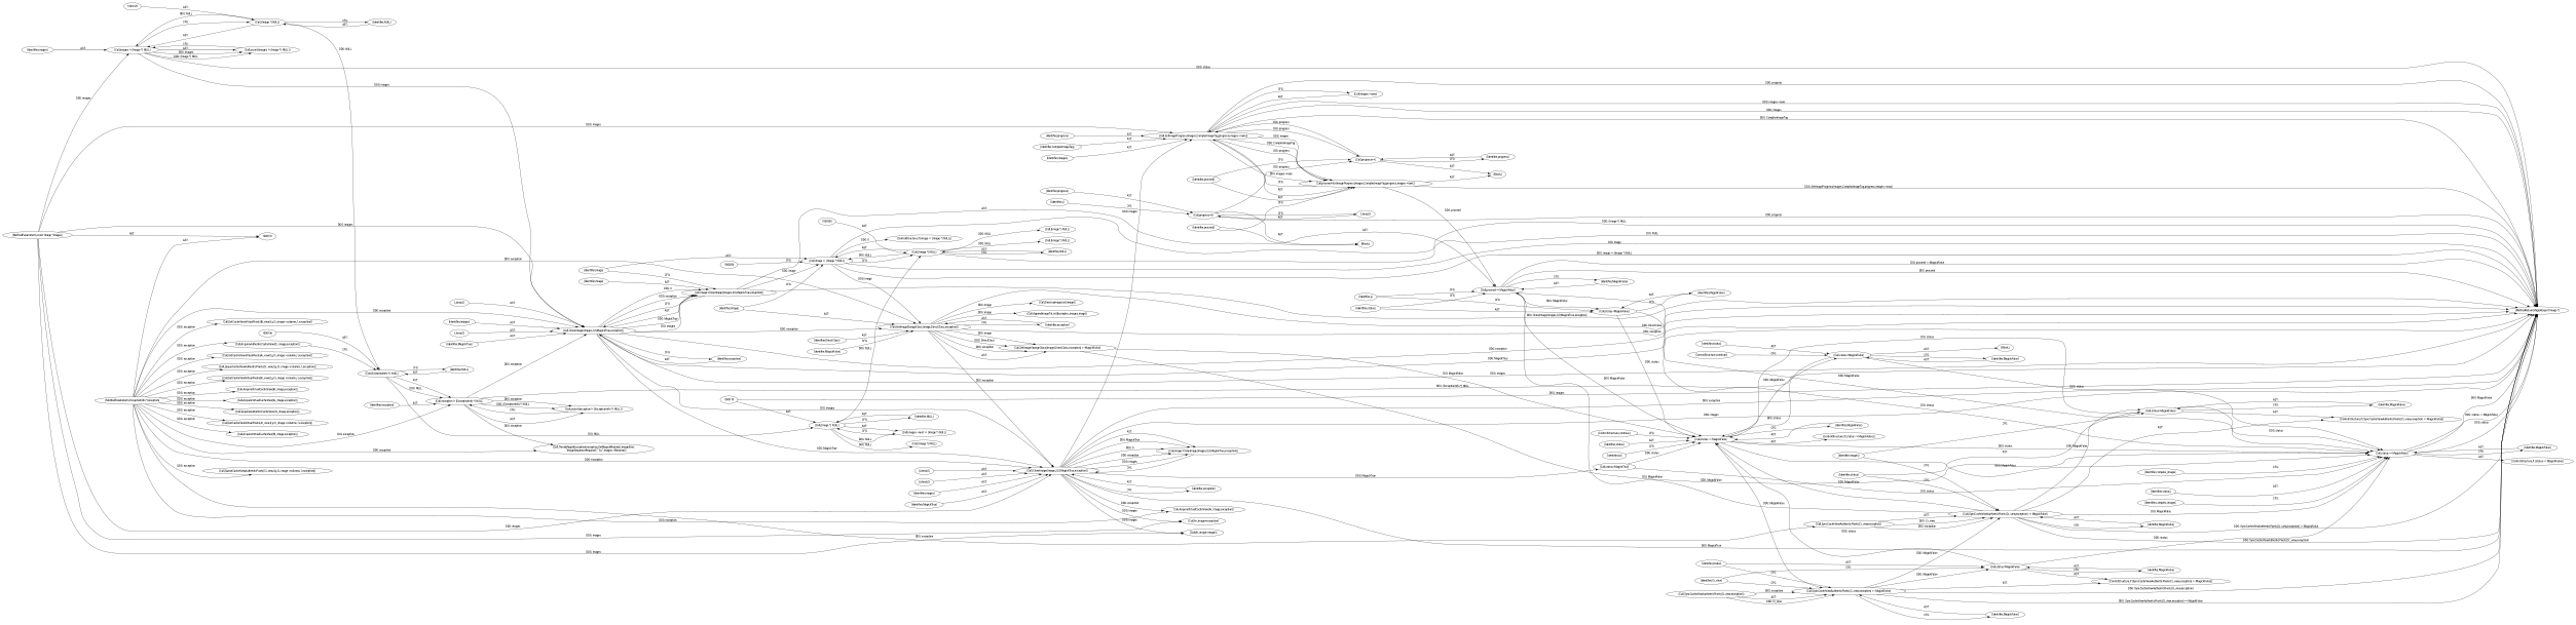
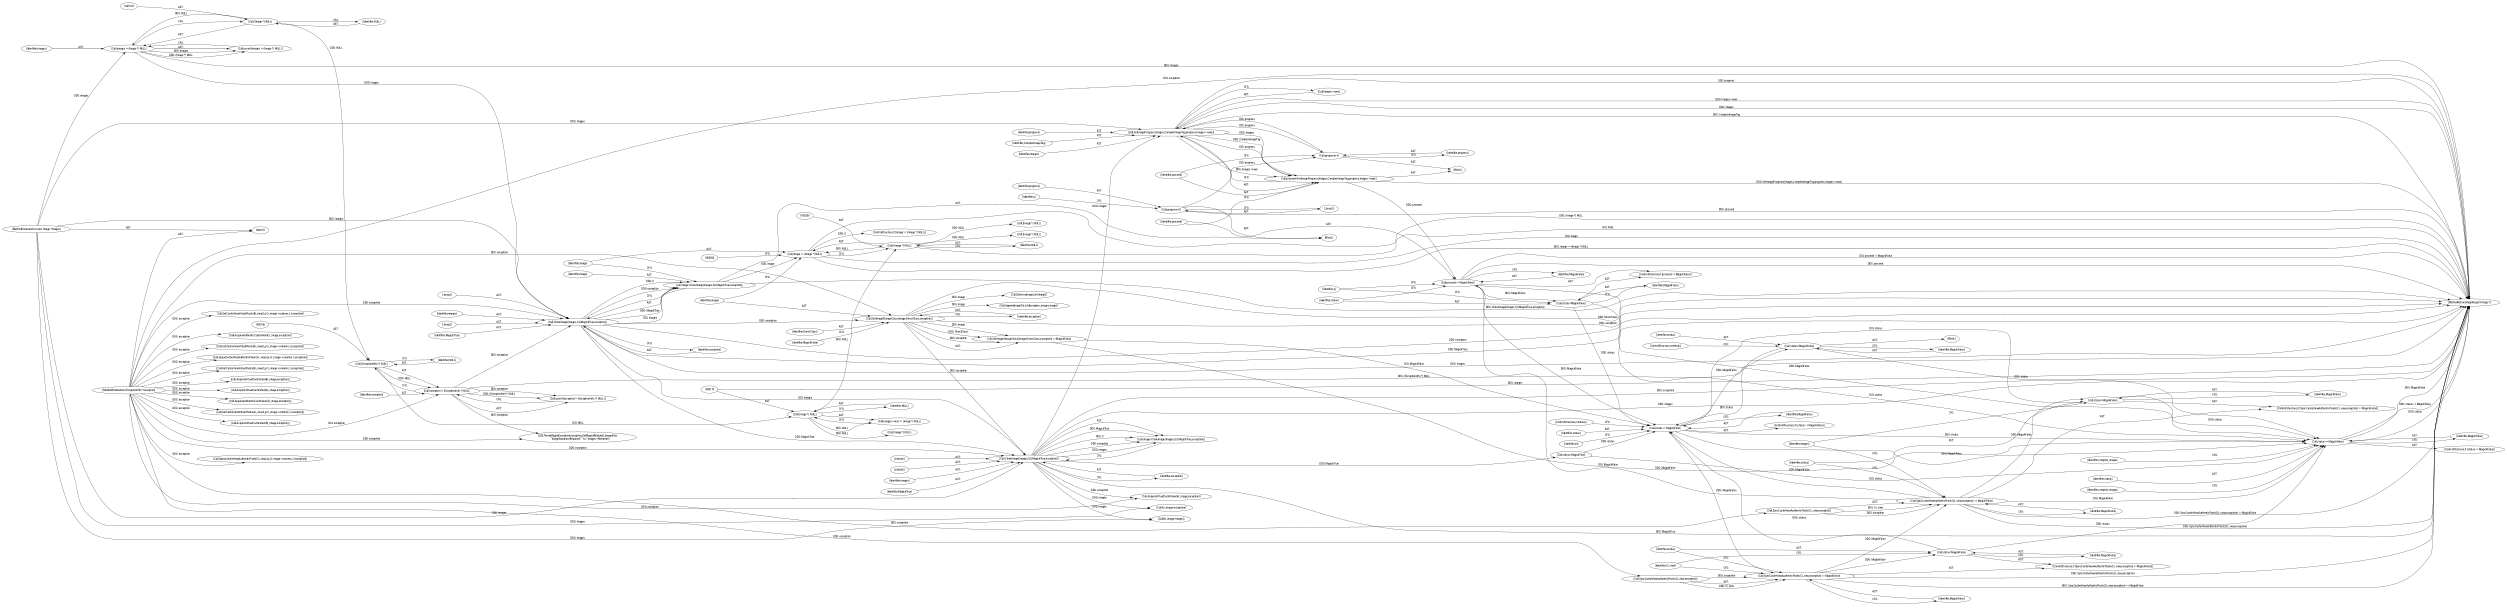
  digraph {
    fontname="Roboto Condensed"
    rankdir=LR
    node [fontname="Roboto Condensed"]
    edge [fontname="Roboto Condensed"]
    n1 [label="(Call,SetImageProgress(images,ComplexImageTag,progress,images->rows))"]
    n2 [label="(Call,progress++)"]
    n3 [label="(Call,proceed=SetImageProgress(images,ComplexImageTag,progress,images->rows))"]
    n4 [label="(MethodReturn,MagickExport Image *)"]
    n5 [label="(Call,images->rows)"]
    n6 [label="(Identifier,progress)"]
    n7 [label="(Block,)"]
    n8 [label="(Call,proceed == MagickFalse)"]
    n9 [label="(MethodParameterIn,const Image *images)"]
    n10 [label="(Call,CloneImage(images,0,0,MagickTrue,exception))"]
    n11 [label="(Call,CloneImage(images,0,0,MagickTrue,exception))"]
    n12 [label="(Call,images != (Image *) NULL)"]
    n13 [label="(Call,Br_image=images)"]
    n14 [label="(Call,Ar_image=exception)"]
    1000101
    n16 [label="(Call,AcquireVirtualCacheView(Ar_image,exception))"]
    n17 [label="(Call,image=CloneImage(images,0,0,MagickTrue,exception))"]
    n18 [label="(Identifier,exception)"]
    n19 [label="(Call,status=MagickTrue)"]
    n20 [label="(Call,SetImageStorageClass(image,DirectClass,exception))"]
    n21 [label="(Call,image=CloneImage(images,0,0,MagickTrue,exception))"]
    n22 [label="(Identifier,exception)"]
    n23 [label="(Call,(Image *) NULL)"]
    n24 [label="(Call,assert(images != (Image *) NULL))"]
    n25 [label="(Call,status == MagickFalse)"]
    n26 [label="(Call,status == MagickFalse)"]
    n27 [label="(Call,AppendImageToList(&complex_images,image))"]
    n28 [label="(Identifier,exception)"]
    n29 [label="(Call,SetImageStorageClass(image,DirectClass,exception) == MagickFalse)"]
    n30 [label="(Call,DestroyImageList(image))"]
    n31 [label="(Call,image == (Image *) NULL)"]
    n32 [label="(Block,)"]
    n33 [label="(Call,(ExceptionInfo *) NULL)"]
    n34 [label="(Identifier,NULL)"]
    n35 [label="(Call,exception != (ExceptionInfo *) NULL)"]
    n36 [label="(Call,(Image *) NULL)"]
    n37 [label="(Identifier,NULL)"]
    n38 [label="(Call,ThrowMagickException(exception,GetMagickModule(),ImageError,\n        \"ImageSequenceRequired\",\"`%s'\",images->filename))"]
    n39 [label="(Call,assert(exception != (ExceptionInfo *) NULL))"]
    n40 [label="(MethodParameterIn,ExceptionInfo *exception)"]
    n41 [label="(Call,GetCacheViewVirtualPixels(Ai_view,0,y,Cr_image->columns,1,exception))"]
    n42 [label="(Call,QueueCacheViewAuthenticPixels(Cr_view,0,y,Cr_image->columns,1,exception))"]
    n43 [label="(Call,GetCacheViewVirtualPixels(Br_view,0,y,Cr_image->columns,1,exception))"]
    n44 [label="(Call,AcquireAuthenticCacheView(Cr_image,exception))"]
    n45 [label="(Call,AcquireVirtualCacheView(Br_image,exception))"]
    n46 [label="(Call,SyncCacheViewAuthenticPixels(Ci_view,exception))"]
    n47 [label="(Call,AcquireVirtualCacheView(Ai_image,exception))"]
    n48 [label="(Call,AcquireAuthenticCacheView(Ci_image,exception))"]
    n49 [label="(Call,GetCacheViewVirtualPixels(Ar_view,0,y,Cr_image->columns,1,exception))"]
    n50 [label="(Call,AcquireVirtualCacheView(Bi_image,exception))"]
    n51 [label="(Call,SyncCacheViewAuthenticPixels(Cr_view,exception))"]
    n52 [label="(Call,QueueCacheViewAuthenticPixels(Ci_view,0,y,Ci_image->columns,1,exception))"]
    n53 [label="(Call,GetCacheViewVirtualPixels(Bi_view,0,y,Cr_image->columns,1,exception))"]
    n54 [label="(Call,SyncCacheViewAuthenticPixels(Ci_view,exception) == MagickFalse)"]
    n55 [label="(Call,SyncCacheViewAuthenticPixels(Cr_view,exception) == MagickFalse)"]
    n56 [label="(Call,(Image *) NULL)"]
    n57 [label="(Call,images->next == (Image *) NULL)"]
    n58 [label="(Identifier,NULL)"]
    n59 [label="(Call,(Image *) NULL)"]
    n60 [label="(ControlStructure,if (image == (Image *) NULL))"]
    n61 [label="(Call,(Image *) NULL)"]
    n62 [label="(Identifier,NULL)"]
    n63 [label="(Call,(Image *) NULL)"]
    n64 [label="(Call,progress=0)"]
    n65 [label="(Literal,0)"]
    n66 [label="(Call,status=MagickFalse)"]
    n67 [label="(Identifier,MagickFalse)"]
+   n68 [label="(ControlStructure,if (proceed == MagickFalse))"]
    n69 [label="(Call,status=MagickFalse)"]
    n70 [label="(Identifier,MagickFalse)"]
    n71 [label="(ControlStructure,if (status == MagickFalse))"]
    n72 [label="(Identifier,MagickFalse)"]
    n73 [label="(ControlStructure,if (status == MagickFalse))"]
    n74 [label="(Identifier,MagickFalse)"]
    n75 [label="(Block,)"]
    n76 [label="(Identifier,MagickFalse)"]
    n77 [label="(Call,status=MagickFalse)"]
    n78 [label="(ControlStructure,if (SyncCacheViewAuthenticPixels(Ci_view,exception) == MagickFalse))"]
    n79 [label="(Identifier,MagickFalse)"]
    n80 [label="(Identifier,MagickFalse)"]
    n81 [label="(Call,status=MagickFalse)"]
    n82 [label="(Identifier,MagickFalse)"]
    n83 [label="(ControlStructure,if (SyncCacheViewAuthenticPixels(Cr_view,exception) == MagickFalse))"]
    n84 [label="(Identifier,MagickFalse)"]
    n85 [label="(Identifier,MagickTrue)"]
    n86 [label="(Identifier,image)"]
    n87 [label="(Identifier,image)"]
    n88 [label="(Identifier,ComplexImageTag)"]
    n89 [label="(Identifier,Ar)"]
    n90 [label="(ControlStructure,continue;)"]
    n91 [label="(Literal,0)"]
    n92 [label="(Identifier,y)"]
    n93 [label="(Literal,0)"]
    n94 [label="(Identifier,status)"]
    n95 [label="(ControlStructure,continue;)"]
    n96 [label="(Identifier,images)"]
    n97 [label="(Identifier,MagickTrue)"]
    n98 [label="(Identifier,images)"]
    n99 [label="(Identifier,progress)"]
    n100 [label="(Identifier,image)"]
    n101 [label="(Literal,0)"]
    n102 [label="(Identifier,images)"]
    n103 [label="(Identifier,complex_images)"]
    n104 [label="(Identifier,status)"]
    n105 [label="(Identifier,images)"]
    n106 [label="(Literal,0)"]
    n107 [label="(Identifier,images)"]
    n108 [label="(Identifier,status)"]
    n109 [label="(Identifier,progress)"]
    n110 [label="(Identifier,status)"]
    n111 [label="(Identifier,proceed)"]
    n112 [label="(Identifier,exception)"]
    n113 [label="(Identifier,status)"]
    n114 [label="(Identifier,status)"]
    n115 [label="(Identifier,DirectClass)"]
    n116 [label="(Identifier,complex_images)"]
    n117 [label="(Identifier,MagickFalse)"]
    n118 [label="(Identifier,proceed)"]
    n119 [label="(Identifier,y)"]
    n120 [label="(Identifier,Cr_view)"]
    1000129
    1000156
    1000204
    1000200
    1000170
    n1 -> n2 [label="DDG: progress"]
    n1 -> n3 [label="AST: "]
    n1 -> n3 [label="DDG: images"]
    n1 -> n3 [label="DDG: ComplexImageTag"]
    n1 -> n3 [label="DDG: progress"]
    n1 -> n3 [label="DDG: images->rows"]
    n1 -> n4 [label="DDG: progress"]
    n1 -> n4 [label="DDG: images->rows"]
    n1 -> n4 [label="DDG: images"]
    n1 -> n4 [label="DDG: ComplexImageTag"]
    n1 -> n5 [label="CFG: "]
    n2 -> n1 [label="DDG: progress"]
    n2 -> n6 [label="CFG: "]
    n2 -> n7 [label="AST: "]
    n3 -> n1 [label="CFG: "]
    n3 -> n4 [label="DDG: SetImageProgress(images,ComplexImageTag,progress,images->rows)"]
    n3 -> n7 [label="AST: "]
    n3 -> n8 [label="DDG: proceed"]
    n5 -> n1 [label="AST: "]
    n6 -> n2 [label="AST: "]
    n8 -> n4 [label="DDG: proceed == MagickFalse"]
    n8 -> n4 [label="DDG: proceed"]
    n8 -> n25 [label="DDG: MagickFalse"]
    n8 -> n26 [label="DDG: MagickFalse"]
    n8 -> n66 [label="DDG: MagickFalse"]
    n8 -> n67 [label="CFG: "]
+   n8 -> n68 [label="AST: "]
    n9 -> n1 [label="DDG: images"]
    n9 -> n10 [label="DDG: images"]
    n9 -> n11 [label="DDG: images"]
    n9 -> n12 [label="DDG: images"]
    n9 -> n13 [label="DDG: images"]
    n9 -> n14 [label="DDG: images"]
    n9 -> 1000101 [label="AST: "]
    n10 -> n1 [label="DDG: images"]
    n10 -> n4 [label="DDG: exception"]
    n10 -> n4 [label="DDG: images"]
    n10 -> n4 [label="DDG: MagickTrue"]
    n10 -> n13 [label="DDG: images"]
    n10 -> n14 [label="DDG: images"]
    n10 -> n16 [label="DDG: exception"]
    n10 -> n17 [label="AST: "]
    n10 -> n17 [label="DDG: MagickTrue"]
    n10 -> n17 [label="DDG: 0"]
    n10 -> n17 [label="DDG: exception"]
    n10 -> n17 [label="DDG: images"]
    n10 -> n18 [label="CFG: "]
    n10 -> n19 [label="DDG: MagickTrue"]
    n11 -> n4 [label="DDG: MagickTrue"]
    n11 -> n4 [label="DDG: exception"]
    n11 -> n4 [label="DDG: images"]
    n11 -> n10 [label="DDG: images"]
    n11 -> n10 [label="DDG: MagickTrue"]
    n11 -> n20 [label="DDG: exception"]
    n11 -> n21 [label="AST: "]
    n11 -> n21 [label="DDG: MagickTrue"]
    n11 -> n21 [label="DDG: images"]
    n11 -> n21 [label="DDG: 0"]
    n11 -> n21 [label="DDG: exception"]
    n11 -> n22 [label="CFG: "]
-   n12 -> n4 [label="DDG: status"]
+   n12 -> n4 [label="DDG: images"]
    n12 -> n11 [label="DDG: images"]
    n12 -> n23 [label="CFG: "]
    n12 -> n24 [label="AST: "]
    n12 -> n24 [label="DDG: images"]
    n12 -> n24 [label="DDG: (Image *) NULL"]
    n17 -> n10 [label="CFG: "]
    n18 -> n10 [label="AST: "]
    n19 -> n25 [label="DDG: status"]
    n19 -> n26 [label="DDG: status"]
    n20 -> n4 [label="DDG: DirectClass"]
    n20 -> n4 [label="DDG: exception"]
    n20 -> n10 [label="DDG: exception"]
    n20 -> n27 [label="DDG: image"]
    n20 -> n28 [label="CFG: "]
    n20 -> n29 [label="AST: "]
    n20 -> n29 [label="DDG: image"]
    n20 -> n29 [label="DDG: DirectClass"]
    n20 -> n29 [label="DDG: exception"]
    n20 -> n30 [label="DDG: image"]
    n21 -> n4 [label="DDG: CloneImage(images,0,0,MagickTrue,exception)"]
    n21 -> n11 [label="CFG: "]
    n21 -> n31 [label="DDG: image"]
    n21 -> n32 [label="AST: "]
    n22 -> n11 [label="AST: "]
    n23 -> n12 [label="AST: "]
    n23 -> n12 [label="DDG: NULL"]
    n23 -> n33 [label="DDG: NULL"]
    n23 -> n34 [label="CFG: "]
    n24 -> n12 [label="CFG: "]
    n25 -> n26 [label="DDG: status"]
    n25 -> n26 [label="DDG: MagickFalse"]
    n25 -> n54 [label="DDG: MagickFalse"]
    n25 -> n69 [label="DDG: MagickFalse"]
    n25 -> n70 [label="CFG: "]
    n25 -> n71 [label="AST: "]
    n26 -> n4 [label="DDG: status"]
    n26 -> n4 [label="DDG: MagickFalse"]
    n26 -> n4 [label="DDG: status == MagickFalse"]
    n26 -> n72 [label="CFG: "]
    n26 -> n73 [label="AST: "]
    n28 -> n20 [label="AST: "]
    n29 -> n25 [label="DDG: MagickFalse"]
    n29 -> n26 [label="DDG: MagickFalse"]
    n31 -> n4 [label="DDG: image == (Image *) NULL"]
    n31 -> n4 [label="DDG: (Image *) NULL"]
    n31 -> n4 [label="DDG: image"]
-   n31 -> n20 [label="DDG: image"]
    n31 -> n56 [label="CFG: "]
    n31 -> n60 [label="DDG: 0"]
    n33 -> n35 [label="AST: "]
    n33 -> n35 [label="DDG: NULL"]
    n33 -> n36 [label="DDG: NULL"]
    n33 -> n37 [label="CFG: "]
    n34 -> n23 [label="AST: "]
    n35 -> n4 [label="DDG: (ExceptionInfo *) NULL"]
    n35 -> n11 [label="DDG: exception"]
-   n44 -> n33 [label="CFG: "]
+   n35 -> n33 [label="CFG: "]
    n35 -> n38 [label="DDG: exception"]
    n35 -> n39 [label="AST: "]
    n35 -> n39 [label="DDG: exception"]
    n35 -> n39 [label="DDG: (ExceptionInfo *) NULL"]
    n36 -> n56 [label="DDG: NULL"]
    n36 -> n57 [label="AST: "]
    n36 -> n57 [label="DDG: NULL"]
    n36 -> n58 [label="CFG: "]
    n36 -> n59 [label="DDG: NULL"]
    n37 -> n33 [label="AST: "]
    n39 -> n35 [label="CFG: "]
+   n40 -> n4 [label="DDG: exception"]
    n40 -> n10 [label="DDG: exception"]
    n40 -> n11 [label="DDG: exception"]
    n40 -> 1000101 [label="AST: "]
    n40 -> n16 [label="DDG: exception"]
    n40 -> n20 [label="DDG: exception"]
    n40 -> n35 [label="DDG: exception"]
    n40 -> n38 [label="DDG: exception"]
    n40 -> n41 [label="DDG: exception"]
    n40 -> n42 [label="DDG: exception"]
    n40 -> n43 [label="DDG: exception"]
    n40 -> n44 [label="DDG: exception"]
    n40 -> n45 [label="DDG: exception"]
+   n40 -> n46 [label="DDG: exception"]
    n40 -> n47 [label="DDG: exception"]
    n40 -> n48 [label="DDG: exception"]
    n40 -> n49 [label="DDG: exception"]
    n40 -> n50 [label="DDG: exception"]
    n40 -> n51 [label="DDG: exception"]
    n40 -> n52 [label="DDG: exception"]
    n40 -> n53 [label="DDG: exception"]
    n46 -> n54 [label="AST: "]
    n46 -> n54 [label="DDG: Ci_view"]
    n46 -> n54 [label="DDG: exception"]
    n51 -> n55 [label="AST: "]
    n51 -> n55 [label="DDG: Cr_view"]
    n51 -> n55 [label="DDG: exception"]
    n54 -> n4 [label="DDG: SyncCacheViewAuthenticPixels(Ci_view,exception)"]
    n54 -> n4 [label="DDG: SyncCacheViewAuthenticPixels(Ci_view,exception) == MagickFalse"]
    n54 -> n55 [label="DDG: MagickFalse"]
    n54 -> n77 [label="DDG: MagickFalse"]
    n54 -> n78 [label="AST: "]
    n54 -> n79 [label="CFG: "]
    n55 -> n4 [label="DDG: SyncCacheViewAuthenticPixels(Cr_view,exception)"]
    n55 -> n4 [label="DDG: SyncCacheViewAuthenticPixels(Cr_view,exception) == MagickFalse"]
    n55 -> n8 [label="DDG: MagickFalse"]
    n55 -> n25 [label="DDG: MagickFalse"]
    n55 -> n26 [label="DDG: MagickFalse"]
    n55 -> n81 [label="DDG: MagickFalse"]
    n55 -> n82 [label="CFG: "]
    n55 -> n83 [label="AST: "]
    n56 -> n4 [label="DDG: NULL"]
    n56 -> n31 [label="AST: "]
    n56 -> n31 [label="DDG: NULL"]
    n56 -> n61 [label="DDG: NULL"]
    n56 -> n62 [label="CFG: "]
    n56 -> n63 [label="DDG: NULL"]
    n57 -> n36 [label="CFG: "]
    n58 -> n36 [label="AST: "]
    n62 -> n56 [label="AST: "]
    n64 -> n2 [label="DDG: progress"]
-   n64 -> n4 [label="DDG: progress"]
+   n64 -> n4 [label="DDG: proceed"]
    n64 -> n32 [label="AST: "]
    n64 -> n65 [label="CFG: "]
    n65 -> n64 [label="AST: "]
    n66 -> n25 [label="DDG: status"]
    n66 -> n26 [label="DDG: status"]
+   n66 -> n68 [label="AST: "]
    n66 -> n74 [label="CFG: "]
    n67 -> n8 [label="AST: "]
    n69 -> n25 [label="DDG: status"]
    n69 -> n26 [label="DDG: status"]
    n69 -> n75 [label="AST: "]
    n69 -> n76 [label="CFG: "]
    n70 -> n25 [label="AST: "]
    n72 -> n26 [label="AST: "]
    n74 -> n66 [label="AST: "]
    n76 -> n69 [label="AST: "]
    n77 -> n25 [label="DDG: status"]
    n77 -> n26 [label="DDG: status"]
    n77 -> n78 [label="AST: "]
    n77 -> n80 [label="CFG: "]
    n79 -> n54 [label="AST: "]
    n80 -> n77 [label="AST: "]
    n81 -> n25 [label="DDG: status"]
    n81 -> n26 [label="DDG: status"]
    n81 -> n83 [label="AST: "]
    n81 -> n84 [label="CFG: "]
    n82 -> n55 [label="AST: "]
    n84 -> n81 [label="AST: "]
    n85 -> n11 [label="AST: "]
    n86 -> n21 [label="AST: "]
    n87 -> n21 [label="CFG: "]
    n87 -> n31 [label="AST: "]
    n88 -> n1 [label="AST: "]
    n89 -> n25 [label="CFG: "]
    n90 -> n69 [label="CFG: "]
    n91 -> n11 [label="AST: "]
    n92 -> n8 [label="CFG: "]
    n92 -> n66 [label="CFG: "]
    n93 -> n10 [label="AST: "]
    n94 -> n8 [label="CFG: "]
    n94 -> n66 [label="AST: "]
    n95 -> n25 [label="CFG: "]
    n96 -> n10 [label="AST: "]
    n97 -> n10 [label="AST: "]
    n98 -> n12 [label="AST: "]
    n99 -> n64 [label="AST: "]
    n100 -> n20 [label="AST: "]
    n100 -> n31 [label="CFG: "]
    n101 -> n10 [label="AST: "]
    n102 -> n1 [label="AST: "]
    n103 -> n26 [label="CFG: "]
    n104 -> n26 [label="AST: "]
    n105 -> n11 [label="AST: "]
    n106 -> n11 [label="AST: "]
    n107 -> n55 [label="CFG: "]
    n107 -> n81 [label="CFG: "]
    n108 -> n54 [label="CFG: "]
    n108 -> n77 [label="AST: "]
    n109 -> n1 [label="AST: "]
    n110 -> n25 [label="AST: "]
    n111 -> n3 [label="CFG: "]
    n111 -> n8 [label="AST: "]
    n112 -> n35 [label="AST: "]
    n113 -> n69 [label="AST: "]
    n114 -> n55 [label="CFG: "]
    n114 -> n81 [label="AST: "]
    n115 -> n20 [label="AST: "]
    n116 -> n26 [label="CFG: "]
    n117 -> n20 [label="CFG: "]
    n118 -> n2 [label="CFG: "]
    n118 -> n3 [label="AST: "]
    n119 -> n64 [label="CFG: "]
    n120 -> n54 [label="CFG: "]
    n120 -> n77 [label="CFG: "]
    1000129 -> n23 [label="AST: "]
    1000156 -> n33 [label="AST: "]
    1000204 -> n31 [label="CFG: "]
    1000200 -> n56 [label="AST: "]
    1000170 -> n4 [label="DDG: images"]
    1000170 -> n36 [label="AST: "]
  }
